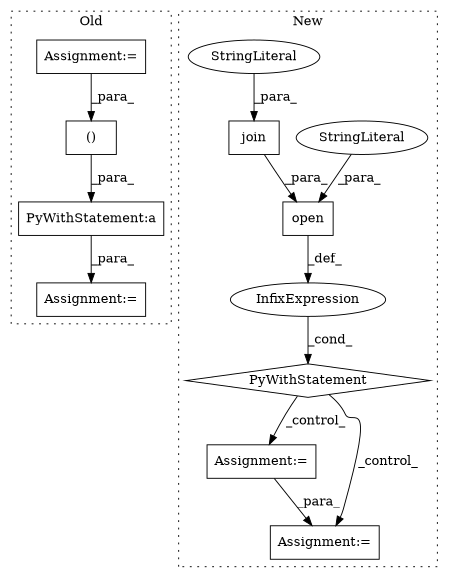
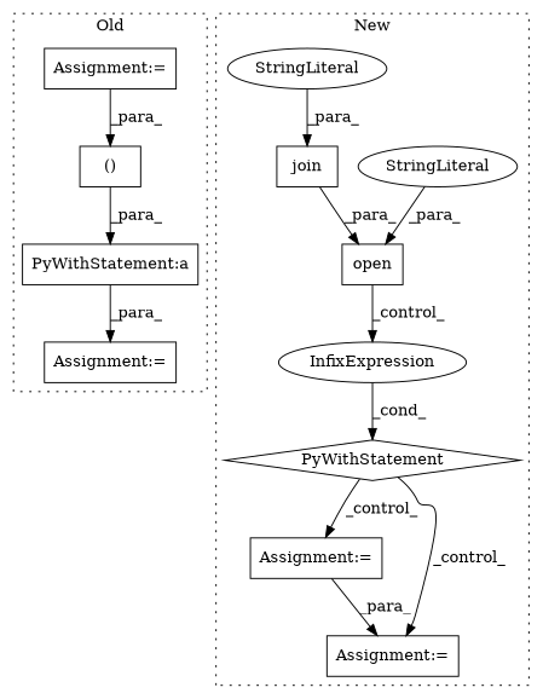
  digraph {
    node [a=7 l=1 shape=box]
    n1 [a=106 l=79 label="()" s=3431]
    n2 [label="Assignment:=" s=3338]
    n3 [label="Assignment:=" s=3286]
    n4 [a=27 l=8 label="PyWithStatement:a" s=3423]
    n5 [a=104 l="10,2" label=PyWithStatement s="4005,4071" shape=diamond]
    n6 [label="Assignment:=" s=4099]
    n7 [a=42 label=InfixExpression shape=ellipse l=""]
    n8 [l=2 label="Assignment:=" s=4573]
    n9 [a=32 l="5,1" label=open s="4015,4070"]
    n10 [a=45 l=3 label=StringLiteral s=4067 shape=ellipse]
    n11 [a=32 l="5,1" label=join s="4028,4065"]
    n12 [a=45 l=24 label=StringLiteral s=4041 shape=ellipse]
    subgraph cluster_1 {
      label=Old
      style=dotted
      n1
      n2
      n3
      n4
    }
    subgraph cluster_2 {
      label=New
      style=dotted
      n5
      n6
      n7
      n8
      n9
      n10
      n11
      n12
    }
    n1 -> n4 [label=_para_]
    n3 -> n1 [label=_para_]
    n4 -> n2 [label=_para_]
    n5 -> n6 [label=_control_]
    n5 -> n8 [label=_control_]
    n6 -> n8 [label=_para_]
    n7 -> n5 [label=_cond_]
-   n9 -> n7 [label=_def_]
+   n9 -> n7 [label=_control_]
    n10 -> n9 [label=_para_]
    n11 -> n9 [label=_para_]
    n12 -> n11 [label=_para_]
  }
